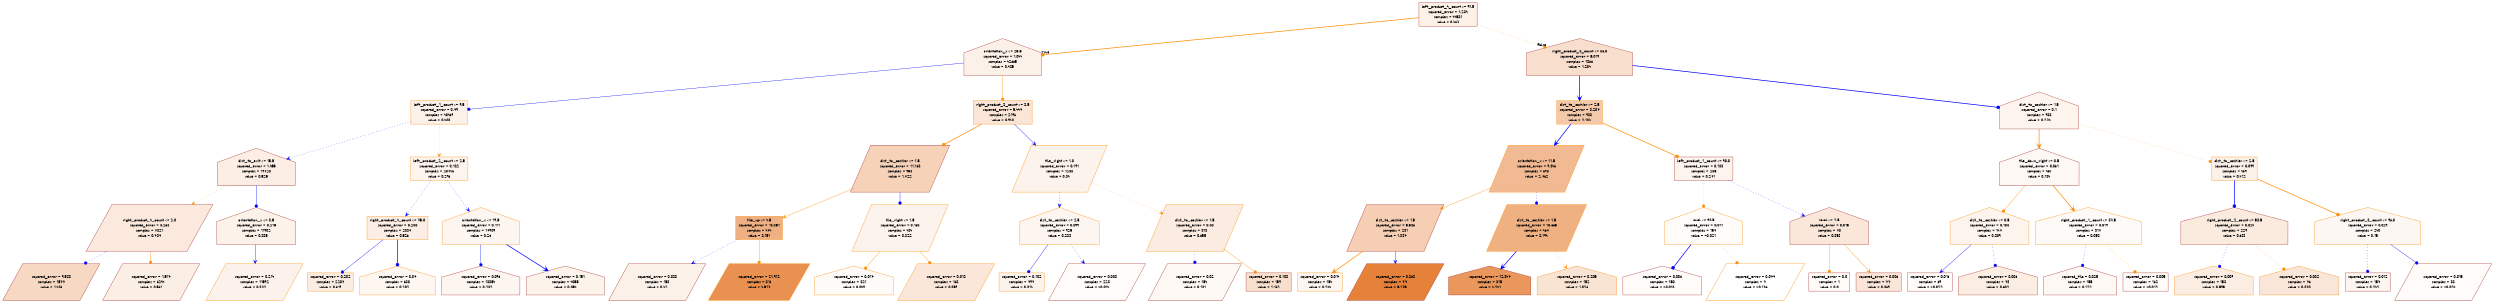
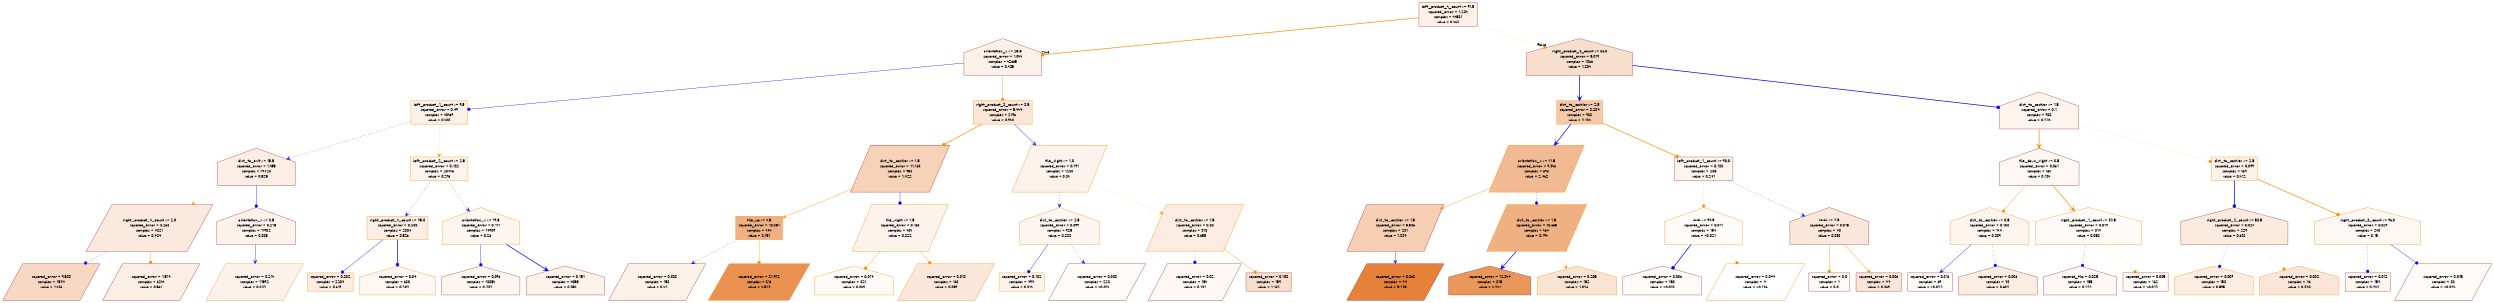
  digraph {
    fontname="Patrick Hand"
    node [color=brown fillcolor="#fefbf9" fontname="Patrick Hand" shape=house style=filled]
    edge [arrowhead=dot color=blue fontname="Patrick Hand" style=dotted]
    n1 [fillcolor="#fcf0e7" label="left_product_4_count <= 91.5\nsquared_error = 1.234\nsamples = 44531\nvalue = 0.467" shape=box]
    n2 [fillcolor="#fcf1e8" label="orientation_x <= 25.5\nsquared_error = 1.044\nsamples = 42665\nvalue = 0.435"]
    n3 [fillcolor="#f8decc" label="right_product_3_count <= 86.0\nsquared_error = 5.019\nsamples = 1866\nvalue = 1.204"]
    n4 [color=darkorange fillcolor="#fcf1e9" label="left_product_1_count <= 9.5\nsquared_error = 0.79\nsamples = 40469\nvalue = 0.408" shape=box]
    n5 [color=darkorange fillcolor="#fae5d6" label="right_product_3_count <= 3.5\nsquared_error = 5.447\nsamples = 2196\nvalue = 0.943" shape=box]
    n6 [color=darkorange fillcolor="#f4c9aa" label="dist_to_cashier <= 2.5\nsquared_error = 8.207\nsamples = 933\nvalue = 2.134" shape=box]
    n7 [fillcolor="#fdf4ee" label="dist_to_cashier <= 1.5\nsquared_error = 0.1\nsamples = 933\nvalue = 0.274"]
    n8 [fillcolor="#fceee5" label="dist_to_exit <= 15.5\nsquared_error = 1.455\nsamples = 19723\nvalue = 0.525"]
    n9 [color=darkorange fillcolor="#fdf4ee" label="left_product_2_count <= 2.5\nsquared_error = 0.132\nsamples = 20746\nvalue = 0.296" shape=box]
    n10 [fillcolor="#f6d2b9" label="dist_to_cashier <= 1.5\nsquared_error = 11.163\nsamples = 958\nvalue = 1.722" shape=parallelogram]
    n11 [color=darkorange fillcolor="#fcf3ec" label="tile_right <= 1.0\nsquared_error = 0.191\nsamples = 1238\nvalue = 0.34" shape=parallelogram]
    n12 [fillcolor="#fbe9dd" label="right_product_4_count <= 2.0\nsquared_error = 3.268\nsamples = 7821\nvalue = 0.737" shape=parallelogram]
    n13 [fillcolor="#fcf2ea" label="orientation_x <= 8.5\nsquared_error = 0.215\nsamples = 11902\nvalue = 0.385"]
    n14 [color=darkorange fillcolor="#fceee5" label="right_product_4_count <= 75.0\nsquared_error = 0.203\nsamples = 2837\nvalue = 0.526" shape=box]
    n15 [color=darkorange fillcolor="#fdf5ef" label="orientation_x <= 19.5\nsquared_error = 0.111\nsamples = 17909\nvalue = 0.26"]
    n16 [fillcolor="#f7d9c3" label="squared_error = 9.588\nsamples = 1577\nvalue = 1.436" shape=parallelogram]
    n17 [fillcolor="#fbeee4" label="squared_error = 1.517\nsamples = 6244\nvalue = 0.561" shape=parallelogram]
    n18 [color=darkorange fillcolor="#fcf2eb" label="squared_error = 0.214\nsamples = 11592\nvalue = 0.372" shape=parallelogram]
    n19 [color=darkorange fillcolor="#fbece2" label="squared_error = 0.202\nsamples = 2207\nvalue = 0.619" shape=box]
    n20 [color=darkorange fillcolor="#fdf6f1" label="squared_error = 0.07\nsamples = 630\nvalue = 0.202"]
    n21 [fillcolor="#fdf5f0" label="squared_error = 0.096\nsamples = 13854\nvalue = 0.232"]
    n22 [fillcolor="#fcf3eb" label="squared_error = 0.151\nsamples = 4055\nvalue = 0.354"]
    n23 [color=darkorange fillcolor="#efb184" label="tile_up <= 4.5\nsquared_error = 18.351\nsamples = 474\nvalue = 3.151" shape=box]
    n24 [color=darkorange fillcolor="#fdf3ed" label="tile_right <= 1.5\nsquared_error = 0.163\nsamples = 484\nvalue = 0.322" shape=parallelogram]
    n25 [color=darkorange fillcolor="#fdf5f0" label="dist_to_cashier <= 2.5\nsquared_error = 0.099\nsamples = 925\nvalue = 0.233"]
    n26 [color=darkorange fillcolor="#fbebe0" label="dist_to_cashier <= 1.5\nsquared_error = 0.33\nsamples = 313\nvalue = 0.655" shape=parallelogram]
    n27 [fillcolor="#fcf1e9" label="squared_error = 0.038\nsamples = 158\nvalue = 0.42" shape=parallelogram]
    n28 [color=darkorange fillcolor="#e89151" label="squared_error = 21.912\nsamples = 316\nvalue = 4.517" shape=parallelogram]
    n29 [color=darkorange fillcolor="#fefaf7" label="squared_error = 0.017\nsamples = 321\nvalue = 0.049"]
    n30 [color=darkorange fillcolor="#fae7d9" label="squared_error = 0.013\nsamples = 163\nvalue = 0.859" shape=parallelogram]
    n31 [color=darkorange fillcolor="#fdf3ed" label="squared_error = 0.102\nsamples = 797\nvalue = 0.314" shape=box]
    n32 [label="squared_error = 0.008\nsamples = 228\nvalue = -0.014" shape=parallelogram]
    n33 [fillcolor="#fef8f4" label="squared_error = 0.02\nsamples = 154\nvalue = 0.131" shape=parallelogram]
    n34 [fillcolor="#f8dfcd" label="squared_error = 0.108\nsamples = 159\nvalue = 1.162" shape=box]
    n35 [color=darkorange fillcolor="#f1ba92" label="orientation_x <= 11.5\nsquared_error = 9.346\nsamples = 698\nvalue = 2.762" shape=parallelogram]
    n36 [fillcolor="#fdf4ee" label="left_product_1_count <= 90.0\nsquared_error = 0.183\nsamples = 235\nvalue = 0.271" shape=box]
    n37 [fillcolor="#fdf8f4" label="tile_down_right <= 0.5\nsquared_error = 0.061\nsamples = 464\nvalue = 0.134"]
    n38 [color=darkorange fillcolor="#fcf1e9" label="dist_to_cashier <= 2.5\nsquared_error = 0.099\nsamples = 469\nvalue = 0.412" shape=box]
    n39 [fillcolor="#f5ceb3" label="dist_to_cashier <= 1.5\nsquared_error = 5.536\nsamples = 231\nvalue = 1.887" shape=parallelogram]
    n40 [color=darkorange fillcolor="#efb082" label="dist_to_cashier <= 1.5\nsquared_error = 10.665\nsamples = 467\nvalue = 3.194" shape=parallelogram]
    n41 [color=darkorange label="level <= 93.5\nsquared_error = 0.011\nsamples = 157\nvalue = -0.021"]
    n42 [fillcolor="#fae7d9" label="level <= 2.5\nsquared_error = 0.015\nsamples = 78\nvalue = 0.858"]
-   n43 [color=darkorange fillcolor="#fdf5ef" label="squared_error = 0.014\nsamples = 154\nvalue = 0.244" shape=box]
    n44 [fillcolor="#e58139" label="squared_error = 0.363\nsamples = 77\nvalue = 5.175" shape=parallelogram]
    n45 [fillcolor="#ea975c" label="squared_error = 12.347\nsamples = 315\nvalue = 4.241"]
    n46 [color=darkorange fillcolor="#f9e3d3" label="squared_error = 0.205\nsamples = 152\nvalue = 1.026"]
    n47 [label="squared_error = 0.006\nsamples = 150\nvalue = -0.013"]
    n48 [color=darkorange fillcolor="#ffffff" label="squared_error = 0.077\nsamples = 7\nvalue = -0.176" shape=parallelogram]
    n49 [fillcolor="#fefbf8" label="squared_error = 0.0\nsamples = 1\nvalue = 0.0" shape=box]
    n50 [fillcolor="#fae6d8" label="squared_error = 0.006\nsamples = 77\nvalue = 0.869" shape=box]
    n51 [color=darkorange fillcolor="#fdf4ed" label="dist_to_cashier <= 0.5\nsquared_error = 0.108\nsamples = 147\nvalue = 0.309"]
    n52 [color=darkorange fillcolor="#fefaf7" label="right_product_1_count <= 87.5\nsquared_error = 0.019\nsamples = 317\nvalue = 0.053"]
    n53 [fillcolor="#fbebdf" label="right_product_2_count <= 58.5\nsquared_error = 0.024\nsamples = 229\nvalue = 0.688"]
    n54 [color=darkorange fillcolor="#fdf7f3" label="right_product_3_count <= 96.0\nsquared_error = 0.029\nsamples = 240\nvalue = 0.15"]
    n55 [label="squared_error = 0.016\nsamples = 69\nvalue = -0.022" shape=box]
    n56 [fillcolor="#fbede2" label="squared_error = 0.006\nsamples = 78\nvalue = 0.602"]
    n57 [fillcolor="#fef8f4" label="squared_tile = 0.025\nsamples = 155\nvalue = 0.122"]
    n58 [label="squared_error = 0.005\nsamples = 162\nvalue = -0.012" shape=box]
    n59 [color=darkorange fillcolor="#fbede2" label="squared_error = 0.009\nsamples = 153\nvalue = 0.595"]
    n60 [color=darkorange fillcolor="#fae6d8" label="squared_error = 0.002\nsamples = 76\nvalue = 0.873"]
    n61 [fillcolor="#fdf5f0" label="squared_error = 0.012\nsamples = 157\nvalue = 0.242" shape=box]
    n62 [label="squared_error = 0.015\nsamples = 83\nvalue = -0.024" shape=parallelogram]
    n1 -> n2 [color=darkorange headlabel=True labelangle=45 labeldistance=2.5 style=bold]
    n1 -> n3 [color=darkorange headlabel=False labelangle=-45 labeldistance=2.5]
    n2 -> n4 [style=solid]
    n2 -> n5 [color=darkorange style=solid]
    n3 -> n6 [arrowhead=vee style=bold]
    n3 -> n7 [style=bold]
    n4 -> n8 [arrowhead=vee]
    n4 -> n9 [arrowhead=vee color=darkorange]
    n5 -> n10 [color=darkorange style=bold]
    n5 -> n11 [arrowhead=vee style=solid]
    n6 -> n35 [arrowhead=vee style=bold]
    n6 -> n36 [color=darkorange style=bold]
    n7 -> n37 [arrowhead=vee color=darkorange style=bold]
    n7 -> n38 [color=darkorange]
    n8 -> n12 [arrowhead=vee color=darkorange]
    n8 -> n13 [style=solid]
    n9 -> n14 [arrowhead=vee]
    n9 -> n15 [arrowhead=vee]
    n10 -> n23 [arrowhead=vee color=darkorange style=solid]
    n10 -> n24 [style=solid]
    n11 -> n25 [arrowhead=vee]
    n11 -> n26 [arrowhead=vee color=darkorange]
    n12 -> n16
    n12 -> n17 [color=darkorange style=solid]
    n13 -> n18 [arrowhead=vee style=solid]
    n14 -> n19 [style=solid]
    n14 -> n20 [style=bold]
    n15 -> n21 [style=solid]
    n15 -> n22 [arrowhead=vee style=bold]
    n23 -> n27 [arrowhead=vee]
    n23 -> n28 [color=darkorange style=solid]
    n24 -> n29 [color=darkorange style=solid]
    n24 -> n30 [color=darkorange style=solid]
    n25 -> n31 [style=solid]
    n25 -> n32 [arrowhead=vee]
    n26 -> n33
    n26 -> n34 [color=darkorange style=solid]
    n35 -> n39 [arrowhead=vee color=darkorange style=solid]
    n35 -> n40
    n36 -> n41 [color=darkorange]
    n36 -> n42 [arrowhead=vee]
    n37 -> n51 [color=darkorange style=solid]
    n37 -> n52 [arrowhead=vee color=darkorange style=bold]
    n38 -> n53 [style=bold]
    n38 -> n54 [color=darkorange style=bold]
-   n39 -> n43 [arrowhead=vee color=darkorange style=bold]
    n39 -> n44 [arrowhead=vee style=solid]
    n40 -> n45 [arrowhead=vee style=bold]
    n40 -> n46 [arrowhead=vee color=darkorange]
    n41 -> n47 [style=bold]
    n41 -> n48 [color=darkorange]
    n42 -> n49 [color=darkorange style=solid]
    n42 -> n50 [arrowhead=vee color=darkorange style=solid]
    n51 -> n55 [arrowhead=vee style=solid]
    n51 -> n56
    n52 -> n57
    n52 -> n58 [color=darkorange]
    n53 -> n59
    n53 -> n60 [color=darkorange]
    n54 -> n61
    n54 -> n62 [style=solid]
  }
